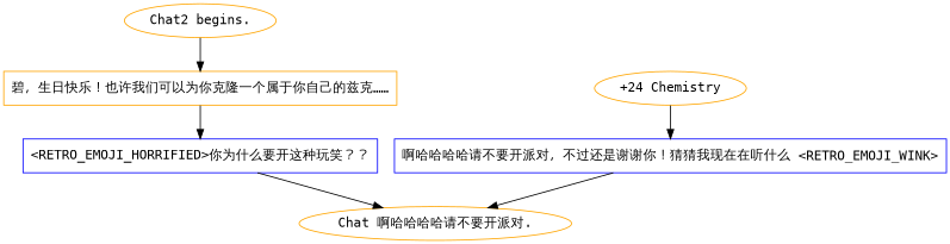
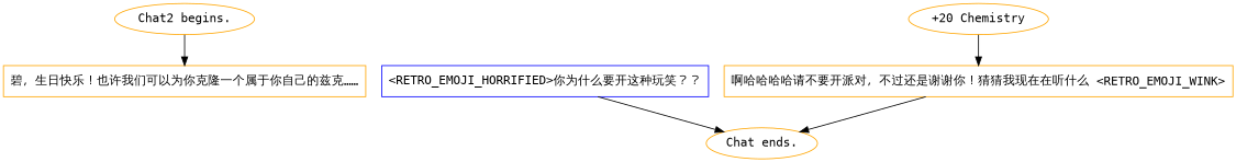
  digraph {
    fontname="DejaVu Sans Mono"
    node [color=orange fontname="DejaVu Sans Mono"]
    edge [fontname="DejaVu Sans Mono"]
    n1 [label="Chat2 begins."]
    n2 [label="碧，生日快乐！也许我们可以为你克隆一个属于你自己的兹克……" shape=box]
    n3 [color=blue label="<RETRO_EMOJI_HORRIFIED>你为什么要开这种玩笑？？" shape=box]
-   "Chat ends." [label="Chat 啊哈哈哈哈请不要开派对."]
-   n5 [label="+24 Chemistry"]
-   n6 [color=blue label="啊哈哈哈哈请不要开派对，不过还是谢谢你！猜猜我现在在听什么 <RETRO_EMOJI_WINK>" shape=box]
+   "Chat ends."
+   n5 [label="+20 Chemistry"]
+   n6 [label="啊哈哈哈哈请不要开派对，不过还是谢谢你！猜猜我现在在听什么 <RETRO_EMOJI_WINK>" shape=box]
    n1 -> n2
-   n2 -> n3
    n3 -> "Chat ends."
    n5 -> n6
    n6 -> "Chat ends."
  }
